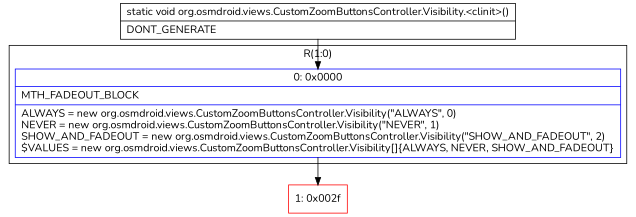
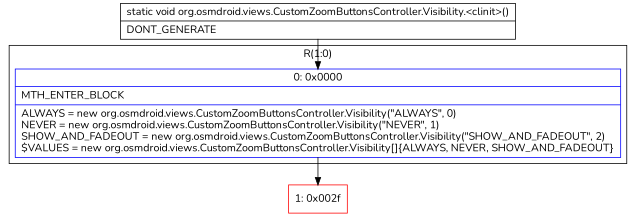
  digraph {
    fontname=Nunito
    node [shape=record fontname=Nunito]
    edge [fontname=Nunito]
-   n1 [color=blue label="{0\:\ 0x0000|MTH_FADEOUT_BLOCK\l|ALWAYS = new org.osmdroid.views.CustomZoomButtonsController.Visibility(\"ALWAYS\", 0)\lNEVER = new org.osmdroid.views.CustomZoomButtonsController.Visibility(\"NEVER\", 1)\lSHOW_AND_FADEOUT = new org.osmdroid.views.CustomZoomButtonsController.Visibility(\"SHOW_AND_FADEOUT\", 2)\l$VALUES = new org.osmdroid.views.CustomZoomButtonsController.Visibility[]\{ALWAYS, NEVER, SHOW_AND_FADEOUT\}\l}"]
+   n1 [color=blue label="{0\:\ 0x0000|MTH_ENTER_BLOCK\l|ALWAYS = new org.osmdroid.views.CustomZoomButtonsController.Visibility(\"ALWAYS\", 0)\lNEVER = new org.osmdroid.views.CustomZoomButtonsController.Visibility(\"NEVER\", 1)\lSHOW_AND_FADEOUT = new org.osmdroid.views.CustomZoomButtonsController.Visibility(\"SHOW_AND_FADEOUT\", 2)\l$VALUES = new org.osmdroid.views.CustomZoomButtonsController.Visibility[]\{ALWAYS, NEVER, SHOW_AND_FADEOUT\}\l}"]
    n2 [color=red label="{1\:\ 0x002f}"]
    n3 [label="{static void org.osmdroid.views.CustomZoomButtonsController.Visibility.\<clinit\>()  | DONT_GENERATE\l}"]
    subgraph cluster_1 {
      label="R(1:0)"
      n1
    }
    n1 -> n2
    n3 -> n1
  }
